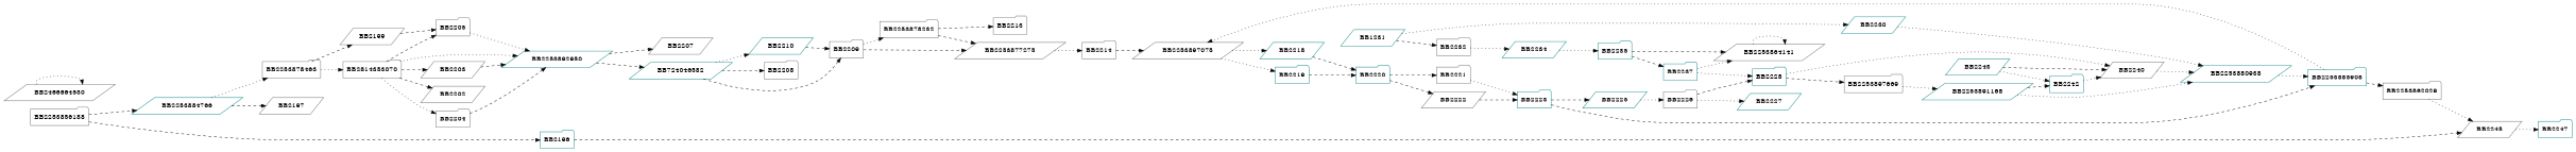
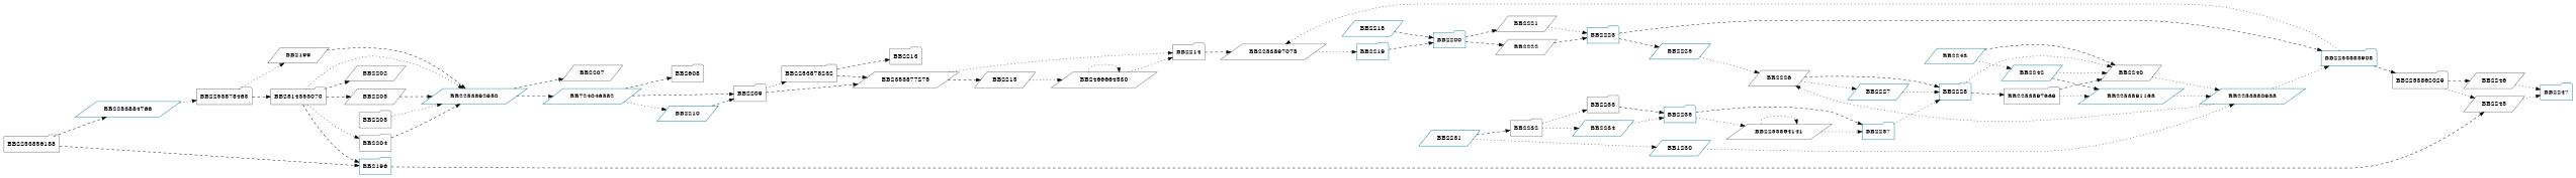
  digraph {
    rankdir=LR
    node [color=gray40 shape=parallelogram]
    edge [style=dashed]
    BB2253856188 [shape=folder]
    BB2253884766 [color=teal]
    BB2196 [color=teal shape=folder]
-   BB2197
    BB2253878463 [shape=folder]
    BB2245
    BB2199
    BB2814353070 [shape=folder]
    BB2247 [color=teal shape=folder]
    BB2253892950 [color=teal]
    BB2202
    BB2203
    BB2204 [shape=folder]
    BB2205 [shape=folder]
    BB724046582 [color=teal]
    BB2207
-   BB2208 [shape=folder]
+   BB2208 [shape=folder label=BB2608]
    BB2209 [shape=folder]
    BB2210 [color=teal]
-   BB2253877275
+   BB2253877275 [label=BB2353877275]
    BB2253878232 [shape=folder]
    BB2214 [shape=folder]
+   BB2215
    BB2213 [shape=folder]
    BB2253897075
    BB2466664530
    BB2218 [color=teal]
    BB2219 [color=teal shape=folder]
-   BB2220 [color=teal shape=folder]
-   BB2221 [shape=folder]
+   BB2220 [color=teal shape=folder label=BB2200]
+   BB2221
    BB2222
    BB2223 [color=teal shape=folder]
    BB2253883908 [color=teal shape=folder]
    BB2225 [color=teal]
    BB2253862029 [shape=folder]
-   BB2226 [shape=folder]
+   BB2226
+   BB2246
    BB2227 [color=teal]
    BB2228 [color=teal shape=folder]
    BB2253897669 [shape=folder]
    BB2240
    BB2253891168 [color=teal]
    BB2253880938 [color=teal]
-   BB2230 [color=teal]
-   BB2231 [color=teal label=BB1231]
+   BB2230 [color=teal label=BB1230]
+   BB2231 [color=teal]
    BB2232 [shape=folder]
+   BB2233 [shape=folder]
    BB2234 [color=teal]
    BB2235 [color=teal shape=folder]
    BB2253864141
    BB2237 [color=teal shape=folder]
-   BB2242 [color=teal shape=folder]
+   BB2242 [color=teal]
    BB2243 [color=teal]
    BB2253856188 -> BB2253884766
    BB2253856188 -> BB2196
-   BB2253884766 -> BB2197
    BB2253884766 -> BB2253878463 [style=dotted]
    BB2196 -> BB2245
-   BB2253878463 -> BB2199
-   BB2253878463 -> BB2814353070 [style=dotted]
+   BB2253878463 -> BB2199 [style=dotted]
+   BB2253878463 -> BB2814353070
    BB2245 -> BB2247 [style=dotted]
-   BB2199 -> BB2205
+   BB2199 -> BB2253892950
    BB2814353070 -> BB2253892950 [style=dotted]
    BB2814353070 -> BB2202
    BB2814353070 -> BB2203
    BB2814353070 -> BB2204 [style=dotted]
-   BB2814353070 -> BB2205
+   BB2814353070 -> BB2196
    BB2253892950 -> BB724046582
    BB2253892950 -> BB2207
    BB2203 -> BB2253892950
    BB2204 -> BB2253892950
    BB2205 -> BB2253892950 [style=dotted]
    BB724046582 -> BB2208
    BB724046582 -> BB2209
    BB724046582 -> BB2210 [style=dotted]
    BB2209 -> BB2253877275
    BB2209 -> BB2253878232 [style=dotted]
    BB2210 -> BB2209
    BB2253877275 -> BB2214 [style=dotted]
+   BB2253877275 -> BB2215
    BB2253878232 -> BB2253877275
    BB2253878232 -> BB2213
    BB2214 -> BB2253897075
-   BB2253897075 -> BB2218 [style=dotted]
+   BB2215 -> BB2466664530 [style=dotted]
    BB2253897075 -> BB2219 [style=dotted]
+   BB2466664530 -> BB2214 [style=dotted]
    BB2466664530 -> BB2466664530 [style=dotted]
    BB2218 -> BB2220
    BB2219 -> BB2220
    BB2220 -> BB2221
    BB2220 -> BB2222
    BB2221 -> BB2223 [style=dotted]
    BB2222 -> BB2223
    BB2223 -> BB2253883908
    BB2223 -> BB2225
    BB2253883908 -> BB2253897075 [style=dotted]
    BB2253883908 -> BB2253862029
    BB2225 -> BB2226 [style=dotted]
    BB2253862029 -> BB2245 [style=dotted]
+   BB2253862029 -> BB2246
    BB2226 -> BB2227 [style=dotted]
    BB2226 -> BB2228
+   BB2246 -> BB2247 [style=dotted]
+   BB2227 -> BB2228 [style=dotted]
    BB2228 -> BB2253897669
    BB2228 -> BB2240 [style=dotted]
+   BB2253897669 -> BB2240
    BB2253897669 -> BB2253891168 [style=dotted]
    BB2240 -> BB2253880938 [style=dotted]
    BB2253891168 -> BB2253880938 [style=dotted]
-   BB2253891168 -> BB2242
+   BB2242 -> BB2253891168
    BB2253880938 -> BB2253883908 [style=dotted]
+   BB2253880938 -> BB2226 [style=dotted]
    BB2230 -> BB2253880938 [style=dotted]
    BB2231 -> BB2230 [style=dotted]
    BB2231 -> BB2232
+   BB2232 -> BB2233 [style=dotted]
    BB2232 -> BB2234 [style=dotted]
+   BB2233 -> BB2235
    BB2234 -> BB2235 [style=dotted]
-   BB2235 -> BB2253864141
+   BB2235 -> BB2253864141 [style=dotted]
    BB2235 -> BB2237
    BB2253864141 -> BB2253864141 [style=dotted]
-   BB2237 -> BB2253864141 [style=dotted]
+   BB2253864141 -> BB2237 [style=dotted]
    BB2237 -> BB2228 [style=dotted]
    BB2242 -> BB2240 [style=dotted]
    BB2243 -> BB2240
    BB2243 -> BB2242 [style=dotted]
  }
